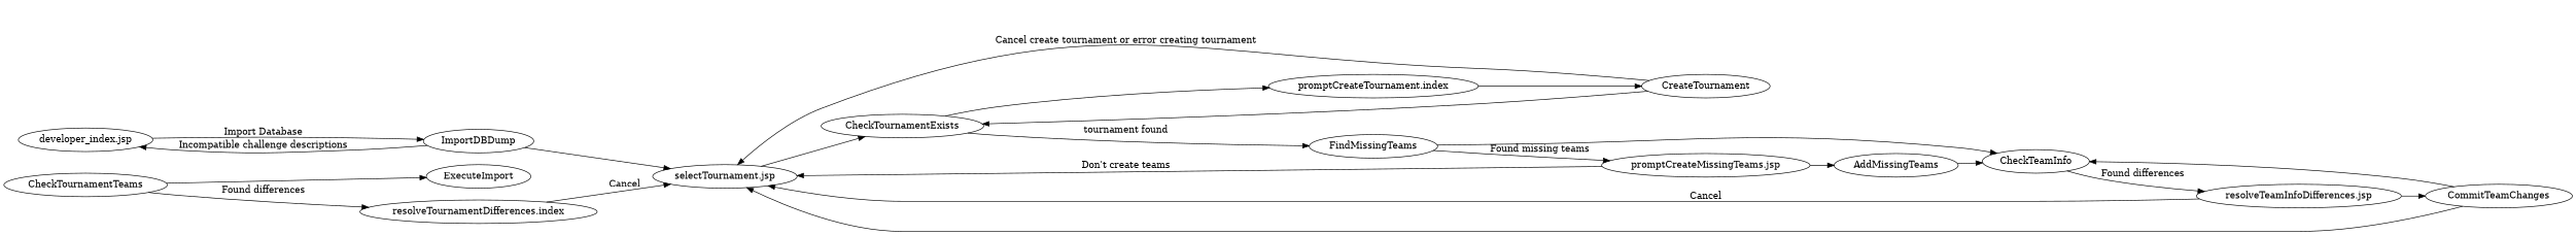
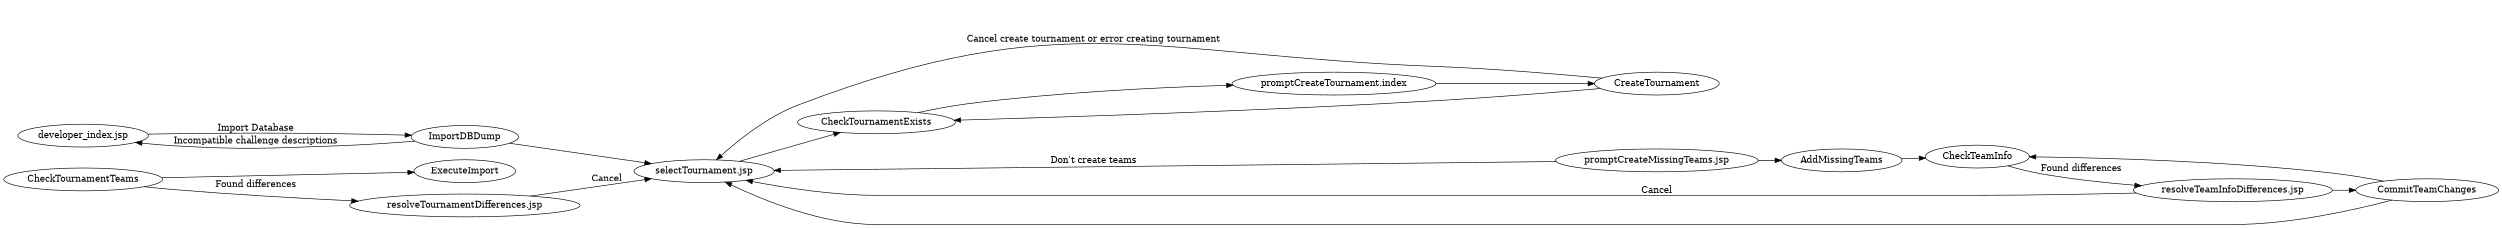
  digraph {
    rankdir=LR
    "developer_index.jsp"
    ImportDBDump
    "selectTournament.jsp"
    CheckTournamentExists
    n5 [label="promptCreateTournament.index"]
-   FindMissingTeams
    CreateTournament
    CheckTeamInfo
    "promptCreateMissingTeams.jsp"
    "resolveTeamInfoDifferences.jsp"
    AddMissingTeams
    CommitTeamChanges
    CheckTournamentTeams
    ExecuteImport
-   "resolveTournamentDifferences.jsp" [label="resolveTournamentDifferences.index"]
+   "resolveTournamentDifferences.jsp"
    "developer_index.jsp" -> ImportDBDump [label="Import Database"]
    ImportDBDump -> "developer_index.jsp" [label="Incompatible challenge descriptions"]
    ImportDBDump -> "selectTournament.jsp"
    "selectTournament.jsp" -> CheckTournamentExists
    CheckTournamentExists -> n5
-   CheckTournamentExists -> FindMissingTeams [label="tournament found"]
    n5 -> CreateTournament
-   FindMissingTeams -> CheckTeamInfo
-   FindMissingTeams -> "promptCreateMissingTeams.jsp" [label="Found missing teams"]
    CreateTournament -> "selectTournament.jsp" [label="Cancel create tournament or error creating tournament"]
    CreateTournament -> CheckTournamentExists
    CheckTeamInfo -> "resolveTeamInfoDifferences.jsp" [label="Found differences"]
    "promptCreateMissingTeams.jsp" -> "selectTournament.jsp" [label="Don't create teams"]
    "promptCreateMissingTeams.jsp" -> AddMissingTeams
    "resolveTeamInfoDifferences.jsp" -> "selectTournament.jsp" [label=Cancel]
    "resolveTeamInfoDifferences.jsp" -> CommitTeamChanges
    AddMissingTeams -> CheckTeamInfo
    CommitTeamChanges -> "selectTournament.jsp"
    CommitTeamChanges -> CheckTeamInfo
    CheckTournamentTeams -> ExecuteImport
    CheckTournamentTeams -> "resolveTournamentDifferences.jsp" [label="Found differences"]
    "resolveTournamentDifferences.jsp" -> "selectTournament.jsp" [label=Cancel]
  }
